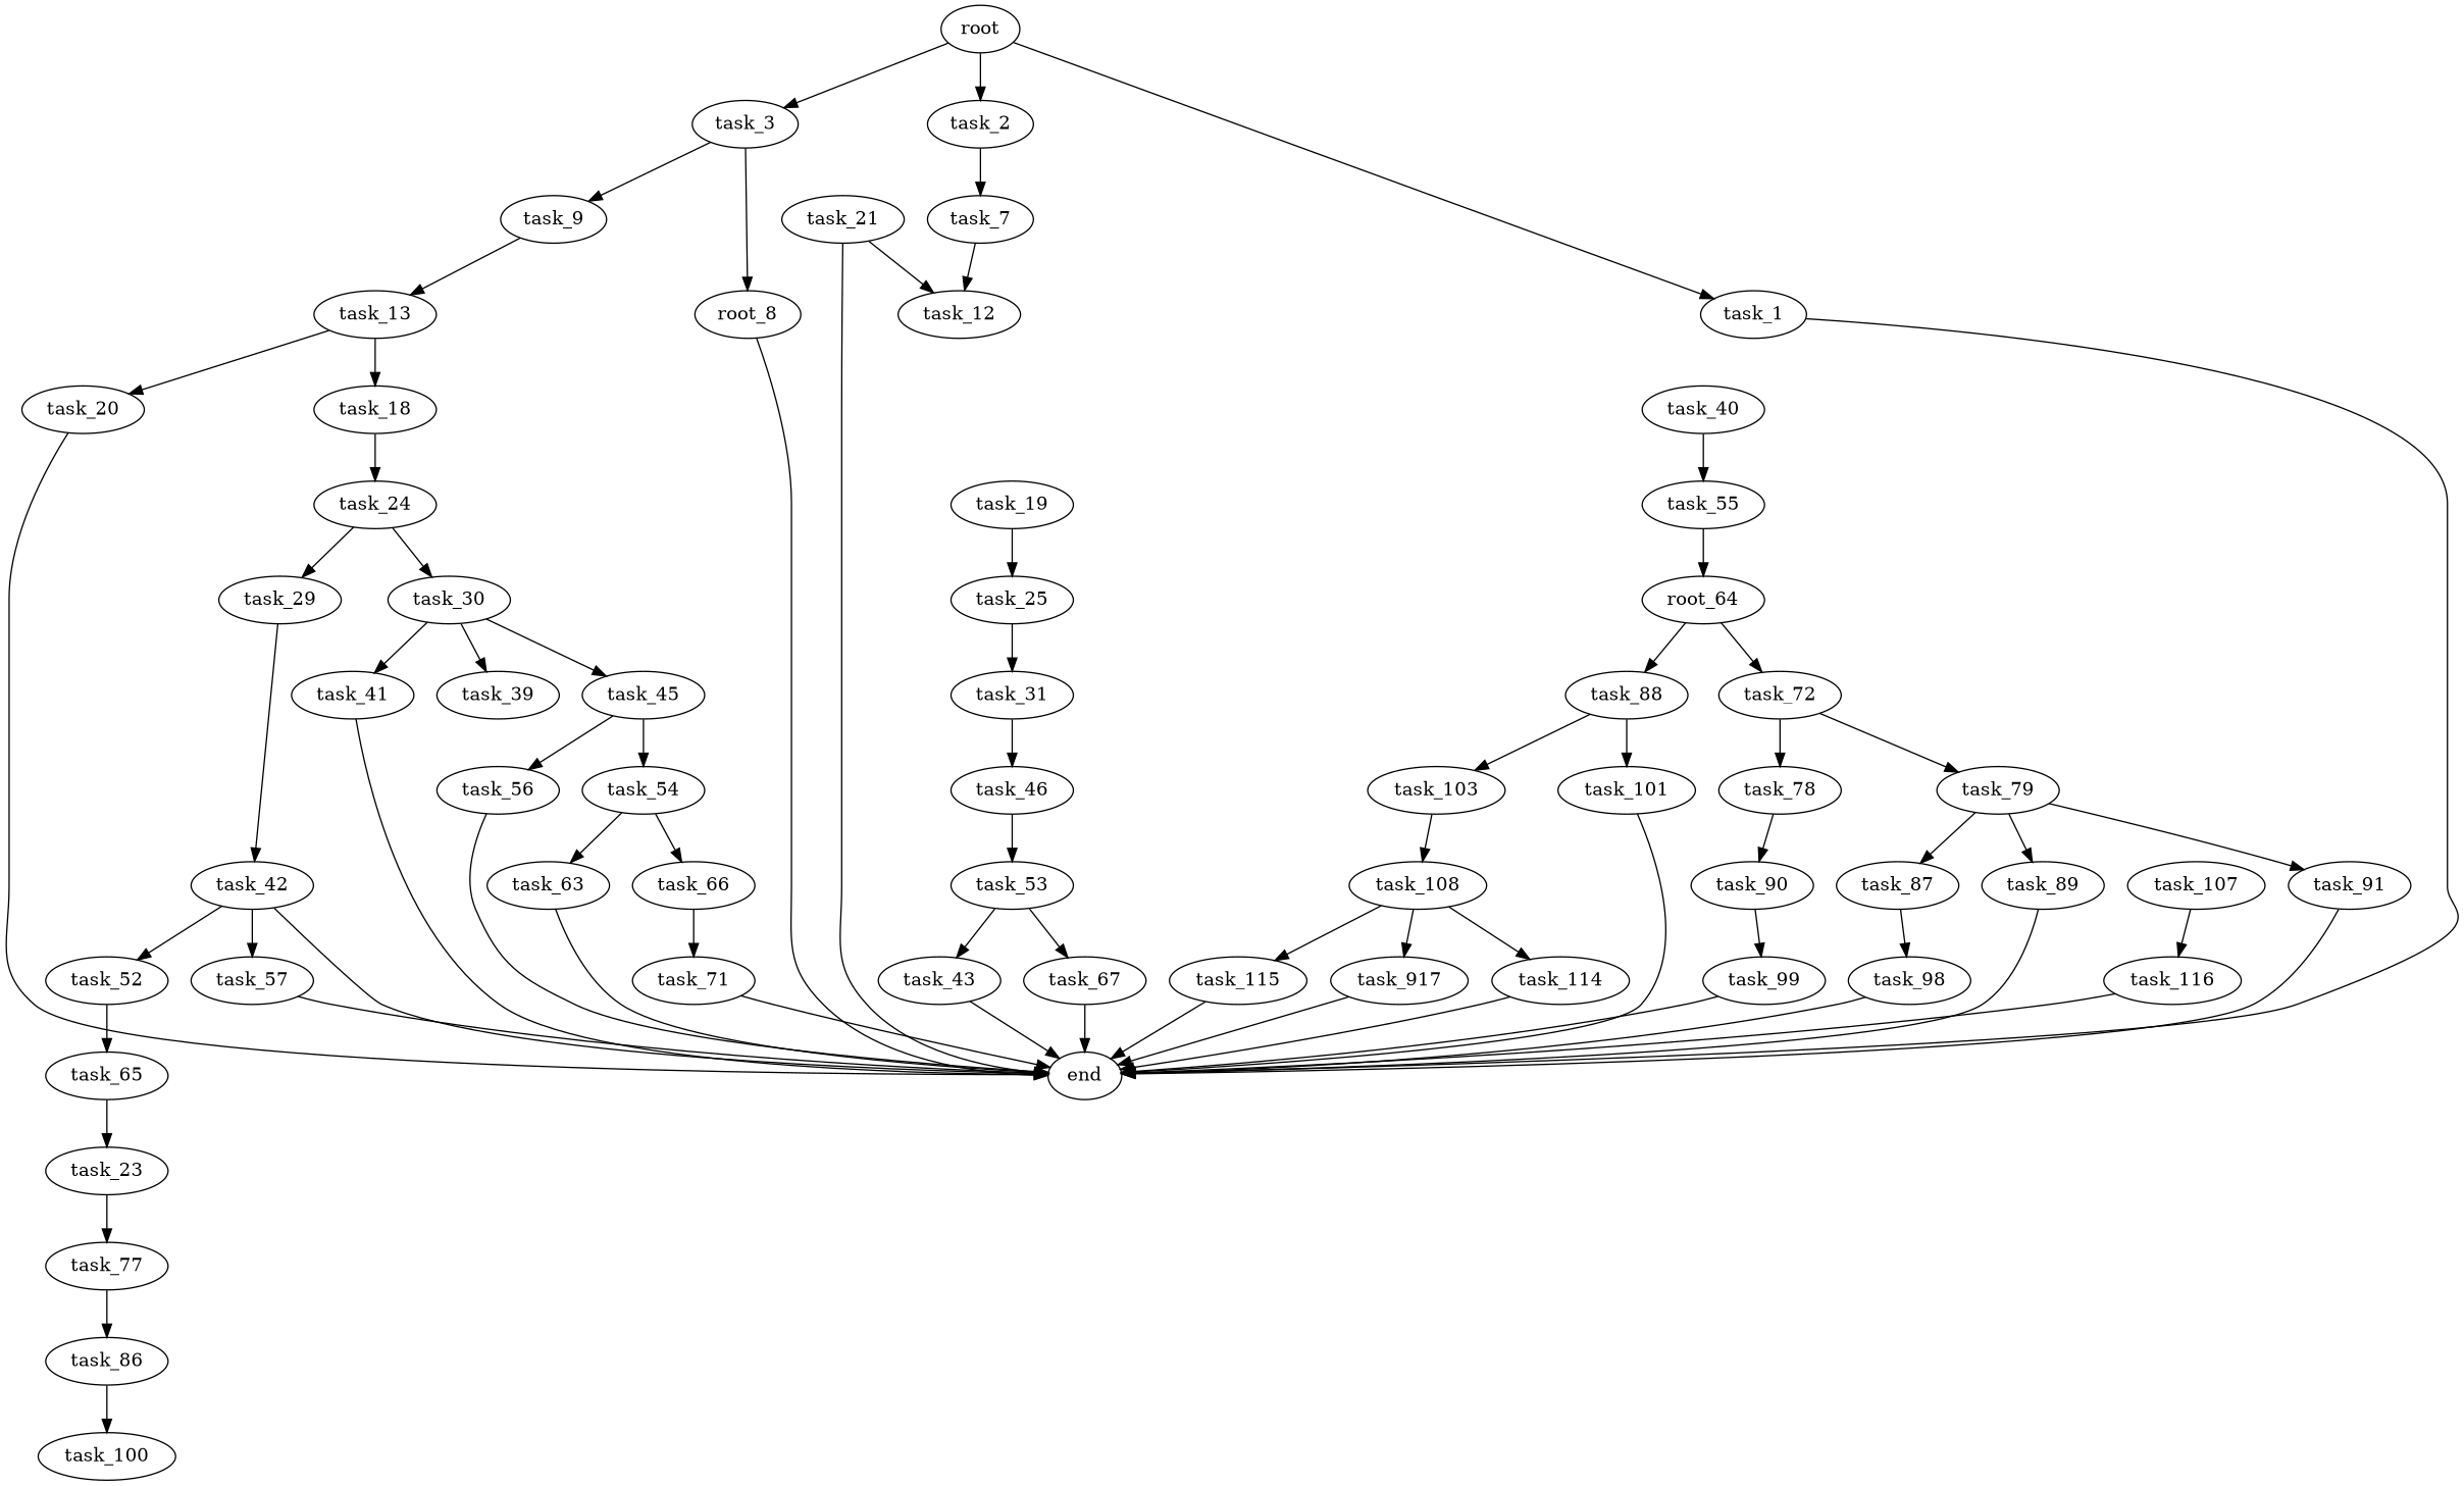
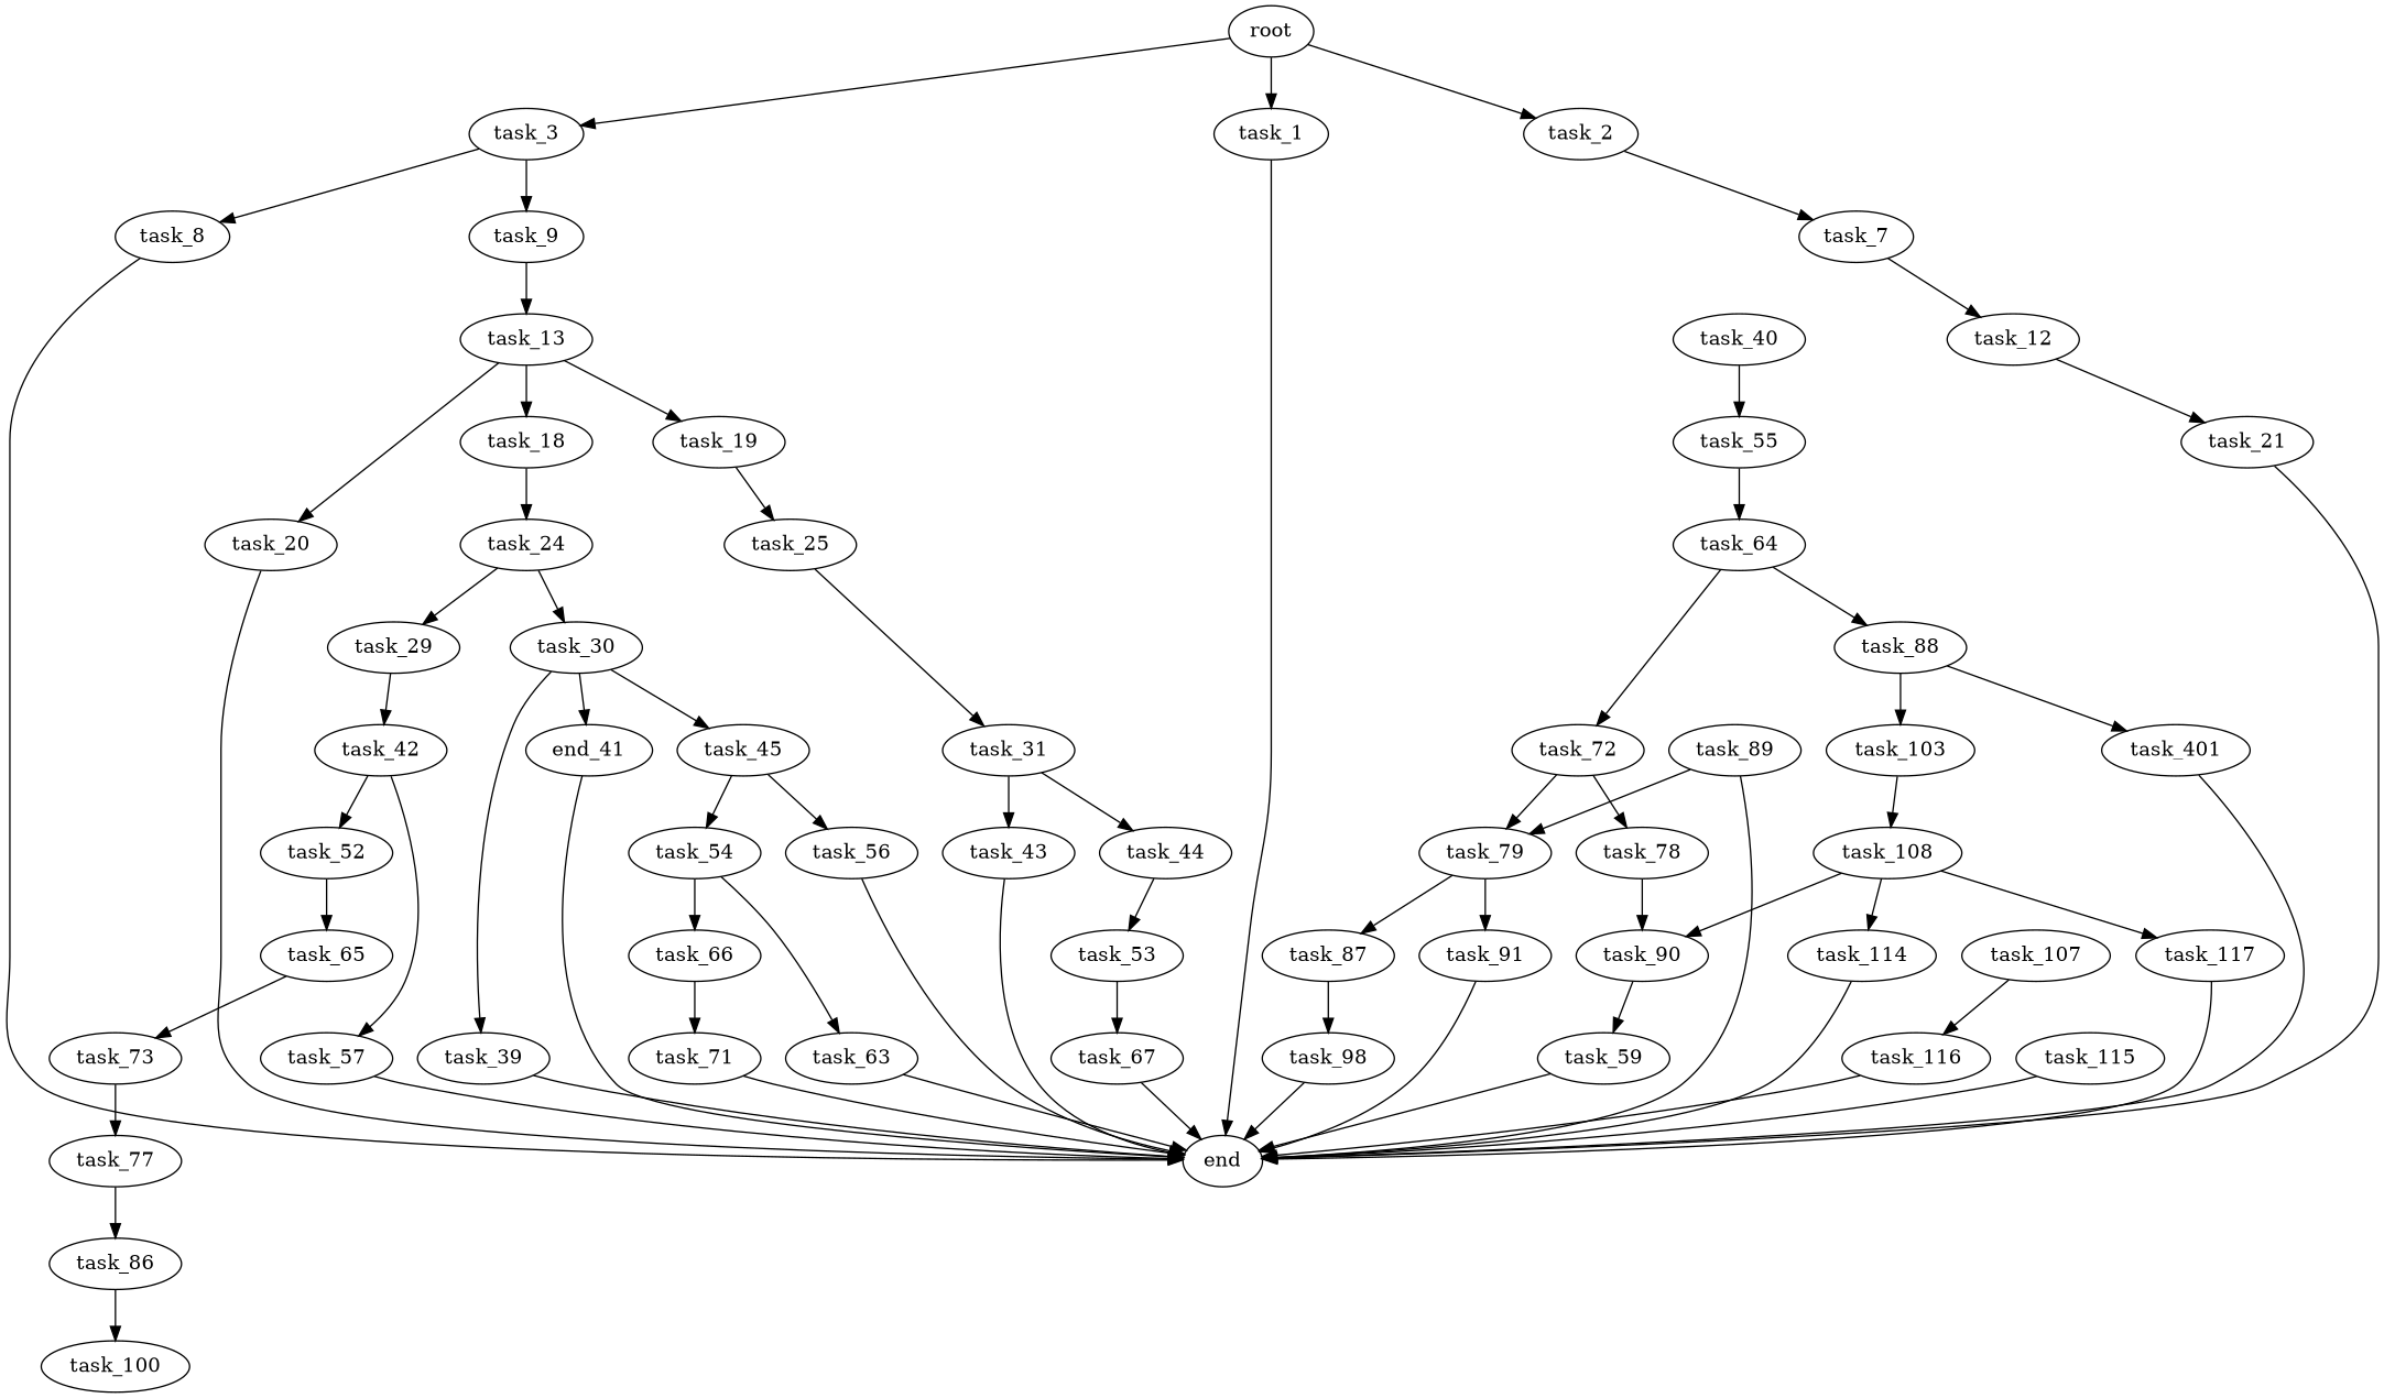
  digraph {
    root
    task_1
    task_2
    task_3
    end
    task_7
-   task_8 [label=root_8]
+   task_8
    task_9
    task_12
    task_13
    task_21
    task_18
    task_19
    task_20
    task_24
    task_25
    task_29
    task_30
    task_31
    task_42
    task_39
-   task_41
+   task_41 [label=end_41]
    task_45
    task_43
-   task_44 [label=task_46]
+   task_44
    task_40
    task_55
    task_52
    task_57
    task_54
    task_56
    task_53
-   task_64 [label=root_64]
+   task_64
    task_65
    task_63
    task_66
    task_67
    task_72
    task_88
-   task_73 [label=task_23]
+   task_73
    task_71
    task_77
    task_78
    task_79
    task_90
    task_87
    task_89
    task_91
    task_86
-   task_99
+   task_99 [label=task_59]
    task_98
-   task_101
+   task_101 [label=task_401]
    task_103
    task_100
    task_108
    task_107
    task_116
    task_114
    task_115
-   task_117 [label=task_917]
+   task_117
    root -> task_1
    root -> task_2
    root -> task_3
    task_1 -> end
    task_2 -> task_7
    task_3 -> task_8
    task_3 -> task_9
    task_7 -> task_12
    task_8 -> end
    task_9 -> task_13
-   task_21 -> task_12
+   task_12 -> task_21
    task_13 -> task_18
+   task_13 -> task_19
    task_13 -> task_20
    task_21 -> end
    task_18 -> task_24
    task_19 -> task_25
    task_20 -> end
    task_24 -> task_29
    task_24 -> task_30
    task_25 -> task_31
    task_29 -> task_42
    task_30 -> task_39
    task_30 -> task_41
    task_30 -> task_45
-   task_53 -> task_43
+   task_31 -> task_43
    task_31 -> task_44
    task_42 -> task_52
    task_42 -> task_57
-   task_42 -> end
+   task_39 -> end
    task_41 -> end
    task_45 -> task_54
    task_45 -> task_56
    task_43 -> end
    task_44 -> task_53
    task_40 -> task_55
    task_55 -> task_64
    task_52 -> task_65
    task_57 -> end
    task_54 -> task_63
    task_54 -> task_66
    task_56 -> end
    task_53 -> task_67
    task_64 -> task_72
    task_64 -> task_88
    task_65 -> task_73
    task_63 -> end
    task_66 -> task_71
    task_67 -> end
    task_72 -> task_78
    task_72 -> task_79
    task_88 -> task_101
    task_88 -> task_103
    task_73 -> task_77
    task_71 -> end
    task_77 -> task_86
    task_78 -> task_90
    task_79 -> task_87
-   task_79 -> task_89
+   task_89 -> task_79
    task_79 -> task_91
    task_90 -> task_99
    task_87 -> task_98
    task_89 -> end
    task_91 -> end
    task_86 -> task_100
    task_99 -> end
    task_98 -> end
    task_101 -> end
    task_103 -> task_108
    task_108 -> task_114
-   task_108 -> task_115
+   task_108 -> task_90
    task_108 -> task_117
    task_107 -> task_116
    task_116 -> end
    task_114 -> end
    task_115 -> end
    task_117 -> end
  }
